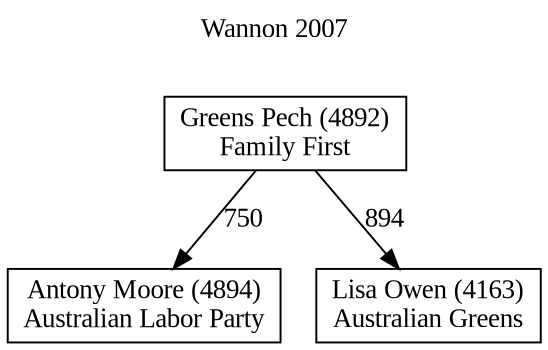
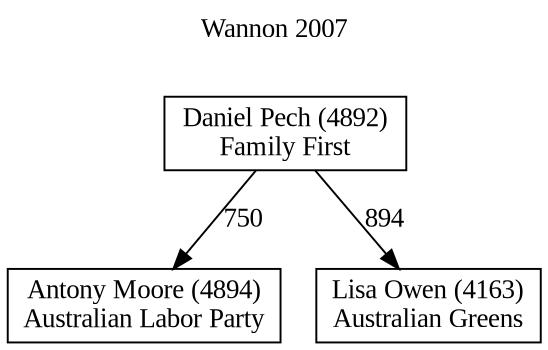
  digraph {
    fontname="Liberation Serif"
    label="Wannon 2007"
    labelloc=t
    mclimit=10
    node [fontname="Liberation Serif" shape=box]
    edge [fontname="Liberation Serif"]
    n1 [label="Antony Moore (4894)\nAustralian Labor Party"]
    n2 [label="Lisa Owen (4163)\nAustralian Greens"]
-   n3 [label="Greens Pech (4892)\nFamily First"]
+   n3 [label="Daniel Pech (4892)\nFamily First"]
    n3 -> n1 [label=750]
    n3 -> n2 [label=894]
  }
